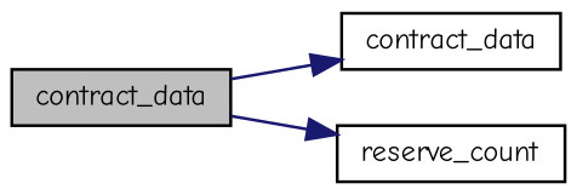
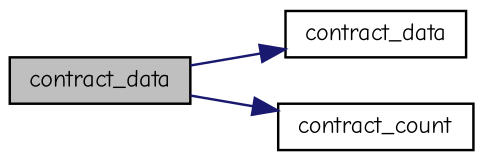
  digraph {
    rankdir=LR
    fontname="Comic Neue"
    node [color=black fillcolor=white fontname="Comic Neue" fontsize=10 shape=record style=filled]
    edge [color=midnightblue fontname="Comic Neue" fontsize=10 labelfontname=Helvetica labelfontsize=10 style=solid]
    n1 [fillcolor=grey75 fontcolor=black height=0.2 label=contract_data width=0.4]
    n2 [height=0.2 label=contract_data width=0.4]
-   n3 [height=0.2 label=reserve_count width=0.4]
+   n3 [height=0.2 label=contract_count width=0.4]
    n1 -> n2
    n1 -> n3
  }
